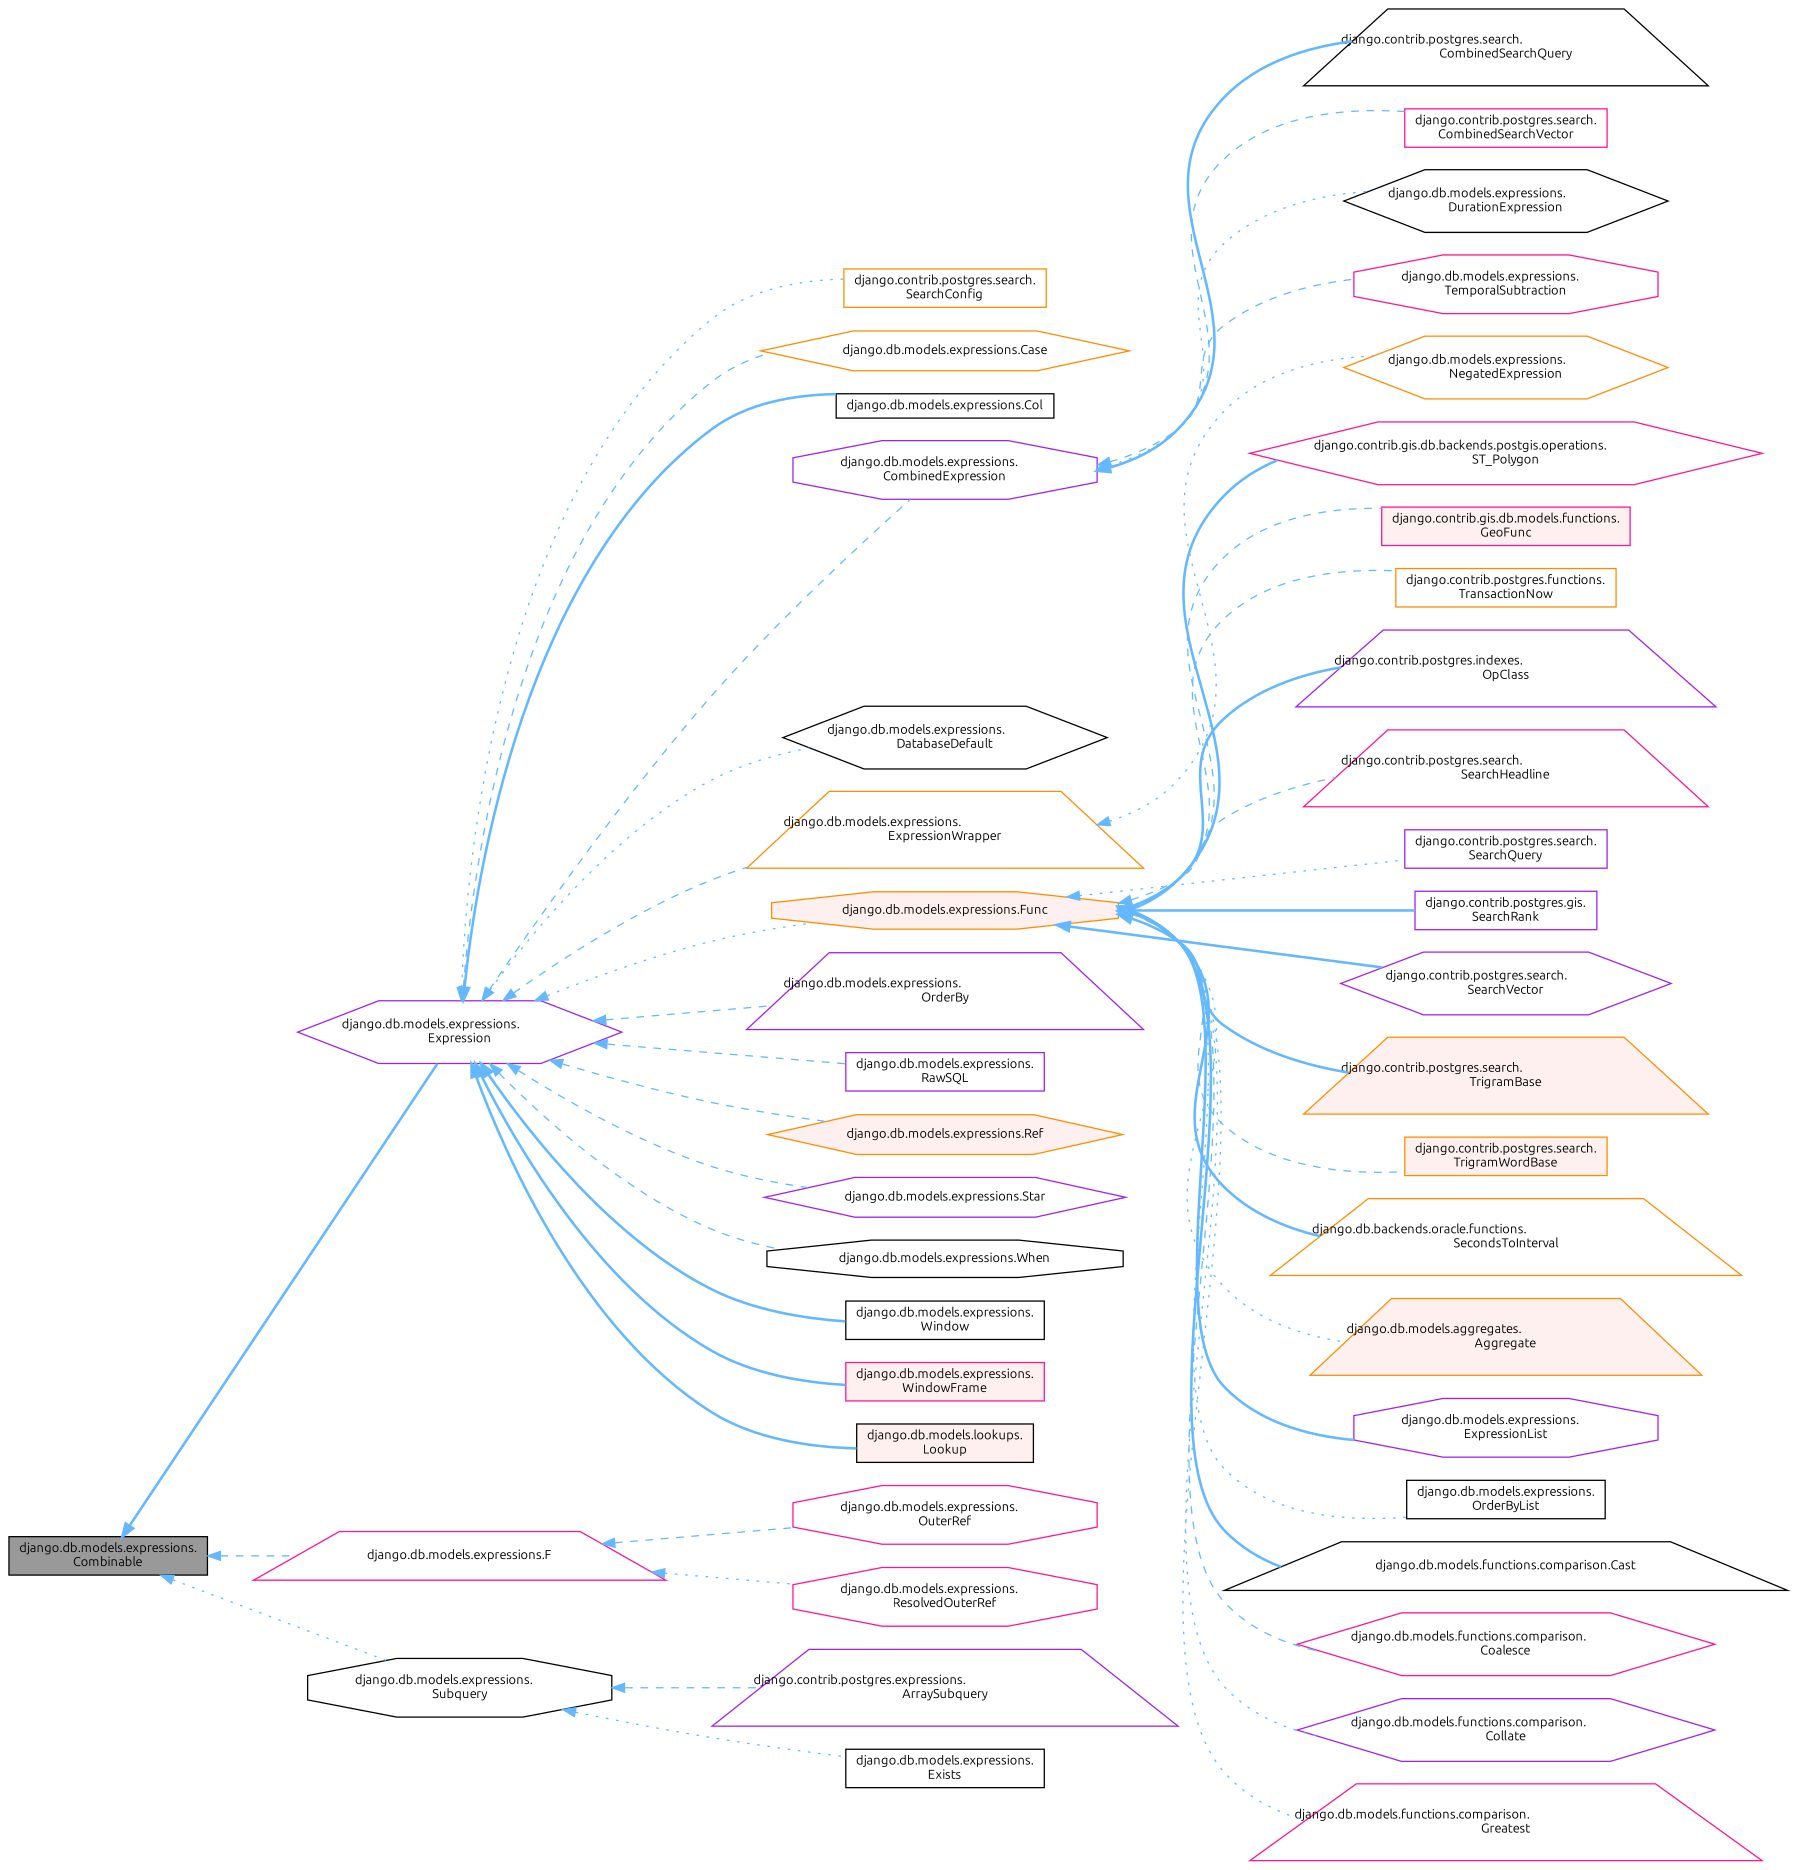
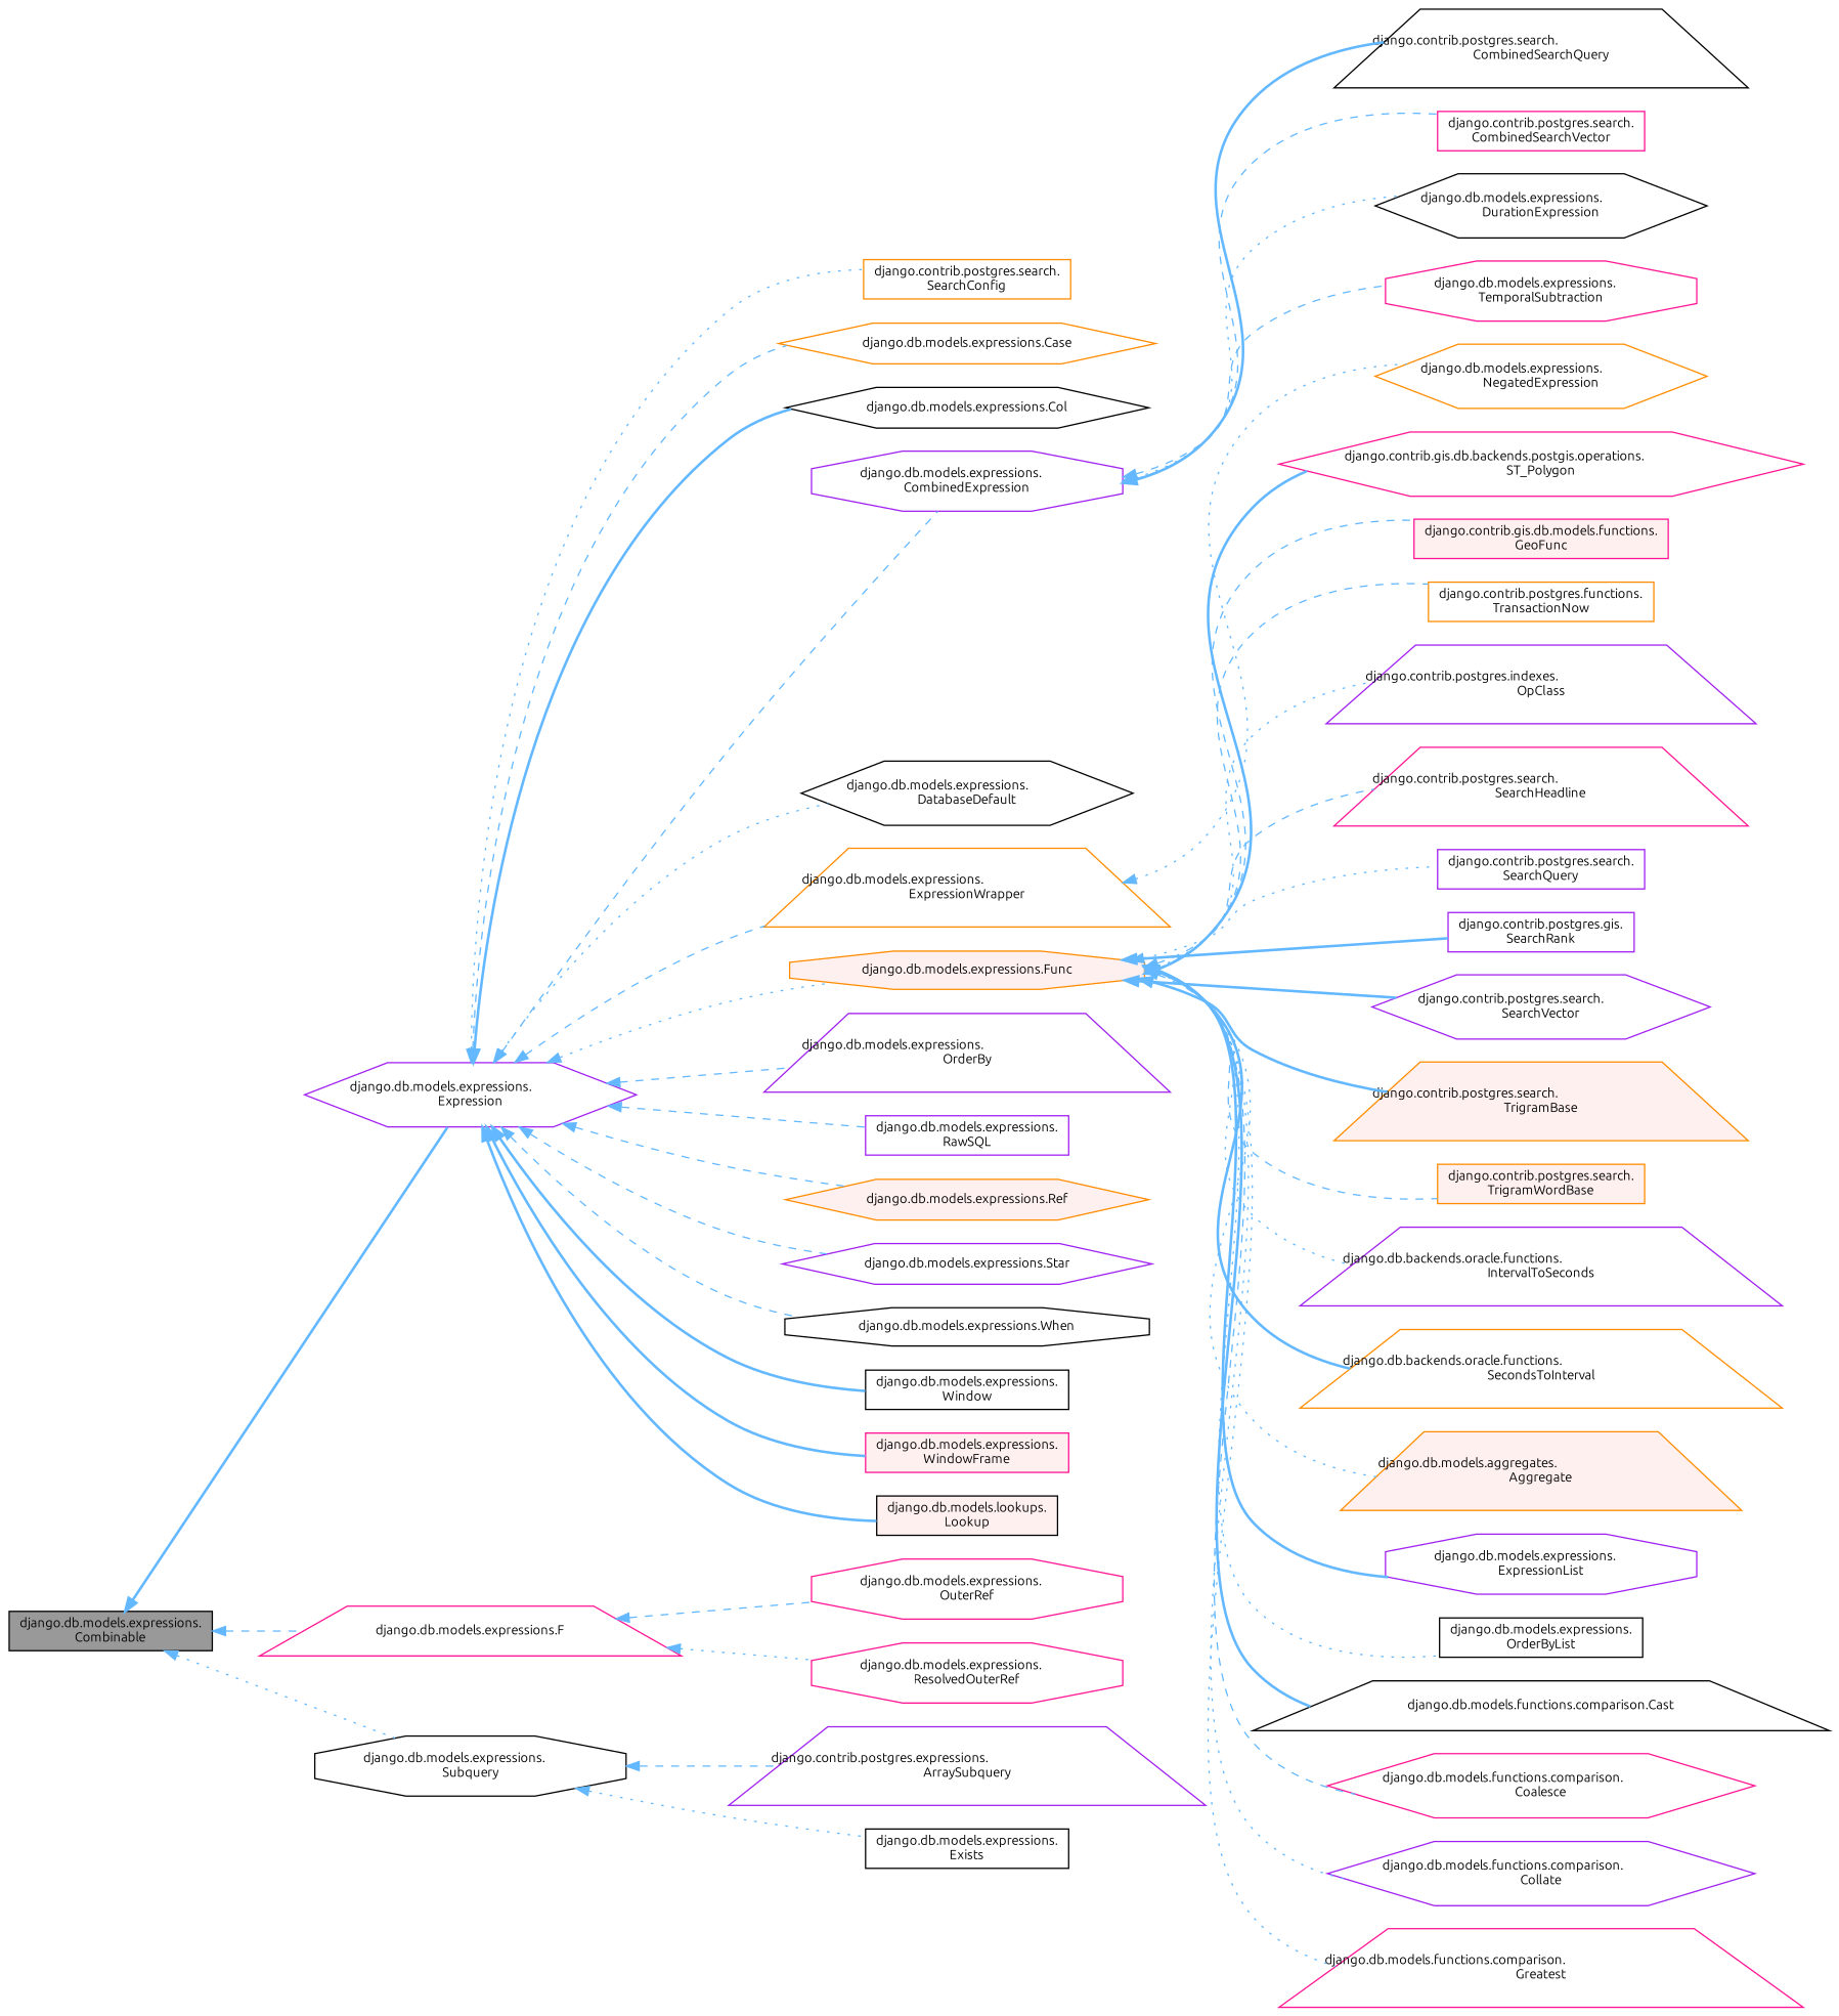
  digraph {
    fontname=Ubuntu
    rankdir=LR
    node [color=purple fillcolor=white fontname=Ubuntu fontsize=10 shape=box style=filled]
    edge [color=steelblue1 dir=back fontname=Ubuntu fontsize=10 labelfontname=Helvetica labelfontsize=10 style=dashed]
    n1 [color=black fillcolor=grey60 fontcolor=black height=0.2 label="django.db.models.expressions.\lCombinable" width=0.4]
    n2 [height=0.2 label="django.db.models.expressions.\lExpression" shape=hexagon width=0.4]
    n3 [color=deeppink height=0.2 label="django.db.models.expressions.F" shape=trapezium width=0.4]
    n4 [color=black height=0.2 label="django.db.models.expressions.\lSubquery" shape=octagon width=0.4]
    n5 [color=darkorange height=0.2 label="django.contrib.postgres.search.\lSearchConfig" width=0.4]
    n6 [color=darkorange height=0.2 label="django.db.models.expressions.Case" shape=hexagon width=0.4]
-   n7 [color=black height=0.2 label="django.db.models.expressions.Col" width=0.4]
+   n7 [color=black height=0.2 label="django.db.models.expressions.Col" shape=hexagon width=0.4]
    n8 [height=0.2 label="django.db.models.expressions.\lCombinedExpression" shape=octagon width=0.4]
    n9 [color=black height=0.2 label="django.db.models.expressions.\lDatabaseDefault" shape=hexagon width=0.4]
    n10 [color=darkorange height=0.2 label="django.db.models.expressions.\lExpressionWrapper" shape=trapezium width=0.4]
    n11 [color=darkorange fillcolor="#FFF0F0" height=0.2 label="django.db.models.expressions.Func" shape=octagon width=0.4]
    n12 [height=0.2 label="django.db.models.expressions.\lOrderBy" shape=trapezium width=0.4]
    n13 [height=0.2 label="django.db.models.expressions.\lRawSQL" width=0.4]
    n14 [color=darkorange fillcolor="#FFF0F0" height=0.2 label="django.db.models.expressions.Ref" shape=hexagon width=0.4]
    n15 [height=0.2 label="django.db.models.expressions.Star" shape=hexagon width=0.4]
    n16 [color=black height=0.2 label="django.db.models.expressions.When" shape=octagon width=0.4]
    n17 [color=black height=0.2 label="django.db.models.expressions.\lWindow" width=0.4]
    n18 [color=deeppink fillcolor="#FFF0F0" height=0.2 label="django.db.models.expressions.\lWindowFrame" width=0.4]
    n19 [color=black fillcolor="#FFF0F0" height=0.2 label="django.db.models.lookups.\lLookup" width=0.4]
    n20 [color=deeppink height=0.2 label="django.db.models.expressions.\lOuterRef" shape=octagon width=0.4]
    n21 [color=deeppink height=0.2 label="django.db.models.expressions.\lResolvedOuterRef" shape=octagon width=0.4]
    n22 [height=0.2 label="django.contrib.postgres.expressions.\lArraySubquery" shape=trapezium width=0.4]
    n23 [color=black height=0.2 label="django.db.models.expressions.\lExists" width=0.4]
    n24 [color=black height=0.2 label="django.contrib.postgres.search.\lCombinedSearchQuery" shape=trapezium width=0.4]
    n25 [color=deeppink height=0.2 label="django.contrib.postgres.search.\lCombinedSearchVector" width=0.4]
    n26 [color=black height=0.2 label="django.db.models.expressions.\lDurationExpression" shape=hexagon width=0.4]
    n27 [color=deeppink height=0.2 label="django.db.models.expressions.\lTemporalSubtraction" shape=octagon width=0.4]
    n28 [color=darkorange height=0.2 label="django.db.models.expressions.\lNegatedExpression" shape=hexagon width=0.4]
    n29 [color=deeppink height=0.2 label="django.contrib.gis.db.backends.postgis.operations.\lST_Polygon" shape=hexagon width=0.4]
    n30 [color=deeppink fillcolor="#FFF0F0" height=0.2 label="django.contrib.gis.db.models.functions.\lGeoFunc" width=0.4]
    n31 [color=darkorange height=0.2 label="django.contrib.postgres.functions.\lTransactionNow" width=0.4]
    n32 [height=0.2 label="django.contrib.postgres.indexes.\lOpClass" shape=trapezium width=0.4]
    n33 [color=deeppink height=0.2 label="django.contrib.postgres.search.\lSearchHeadline" shape=trapezium width=0.4]
    n34 [height=0.2 label="django.contrib.postgres.search.\lSearchQuery" width=0.4]
    n35 [height=0.2 label="django.contrib.postgres.gis.\lSearchRank" width=0.4]
    n36 [height=0.2 label="django.contrib.postgres.search.\lSearchVector" shape=hexagon width=0.4]
    n37 [color=darkorange fillcolor="#FFF0F0" height=0.2 label="django.contrib.postgres.search.\lTrigramBase" shape=trapezium width=0.4]
    n38 [color=darkorange fillcolor="#FFF0F0" height=0.2 label="django.contrib.postgres.search.\lTrigramWordBase" width=0.4]
+   n39 [height=0.2 label="django.db.backends.oracle.functions.\lIntervalToSeconds" shape=trapezium width=0.4]
    n40 [color=darkorange height=0.2 label="django.db.backends.oracle.functions.\lSecondsToInterval" shape=trapezium width=0.4]
    n41 [color=darkorange fillcolor="#FFF0F0" height=0.2 label="django.db.models.aggregates.\lAggregate" shape=trapezium width=0.4]
    n42 [height=0.2 label="django.db.models.expressions.\lExpressionList" shape=octagon width=0.4]
    n43 [color=black height=0.2 label="django.db.models.expressions.\lOrderByList" width=0.4]
    n44 [color=black height=0.2 label="django.db.models.functions.comparison.Cast" shape=trapezium width=0.4]
    n45 [color=deeppink height=0.2 label="django.db.models.functions.comparison.\lCoalesce" shape=hexagon width=0.4]
    n46 [height=0.2 label="django.db.models.functions.comparison.\lCollate" shape=hexagon width=0.4]
    n47 [color=deeppink height=0.2 label="django.db.models.functions.comparison.\lGreatest" shape=trapezium width=0.4]
    n1 -> n2 [style=bold]
    n1 -> n3
    n1 -> n4 [style=dotted]
    n2 -> n5 [style=dotted]
    n2 -> n6
    n2 -> n7 [style=bold]
    n2 -> n8
    n2 -> n9 [style=dotted]
    n2 -> n10
    n2 -> n11 [style=dotted]
    n2 -> n12
    n2 -> n13
    n2 -> n14
    n2 -> n15
    n2 -> n16
    n2 -> n17 [style=bold]
    n2 -> n18 [style=bold]
    n2 -> n19 [style=bold]
    n3 -> n20
    n3 -> n21 [style=dotted]
    n4 -> n22
    n4 -> n23 [style=dotted]
    n8 -> n24 [style=bold]
    n8 -> n25
    n8 -> n26 [style=dotted]
    n8 -> n27
    n10 -> n28 [style=dotted]
    n11 -> n29 [style=bold]
    n11 -> n30
    n11 -> n31
-   n11 -> n32 [style=bold]
+   n11 -> n32 [style=dotted]
    n11 -> n33
    n11 -> n34 [style=dotted]
    n11 -> n35 [style=bold]
    n11 -> n36 [style=bold]
    n11 -> n37 [style=bold]
    n11 -> n38
+   n11 -> n39 [style=dotted]
    n11 -> n40 [style=bold]
    n11 -> n41 [style=dotted]
    n11 -> n42 [style=bold]
    n11 -> n43 [style=dotted]
    n11 -> n44 [style=bold]
    n11 -> n45
    n11 -> n46 [style=dotted]
    n11 -> n47 [style=dotted]
  }
